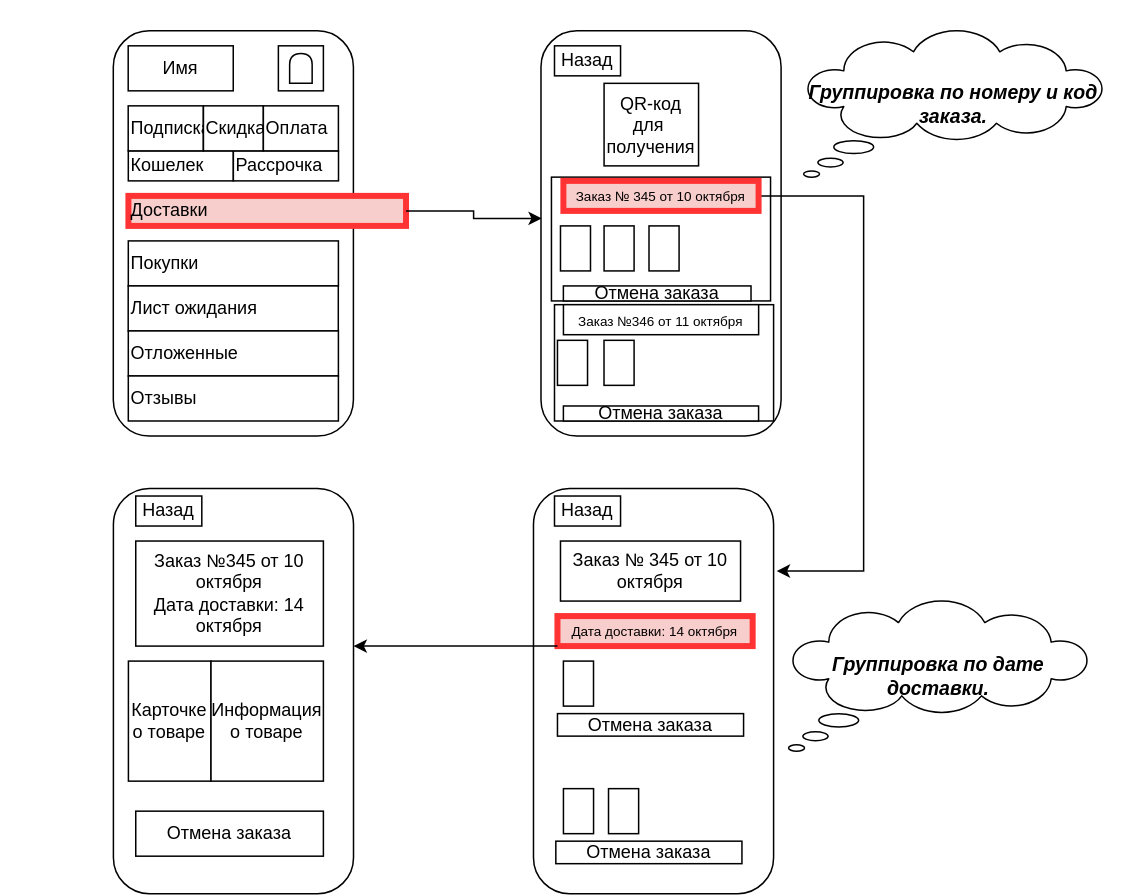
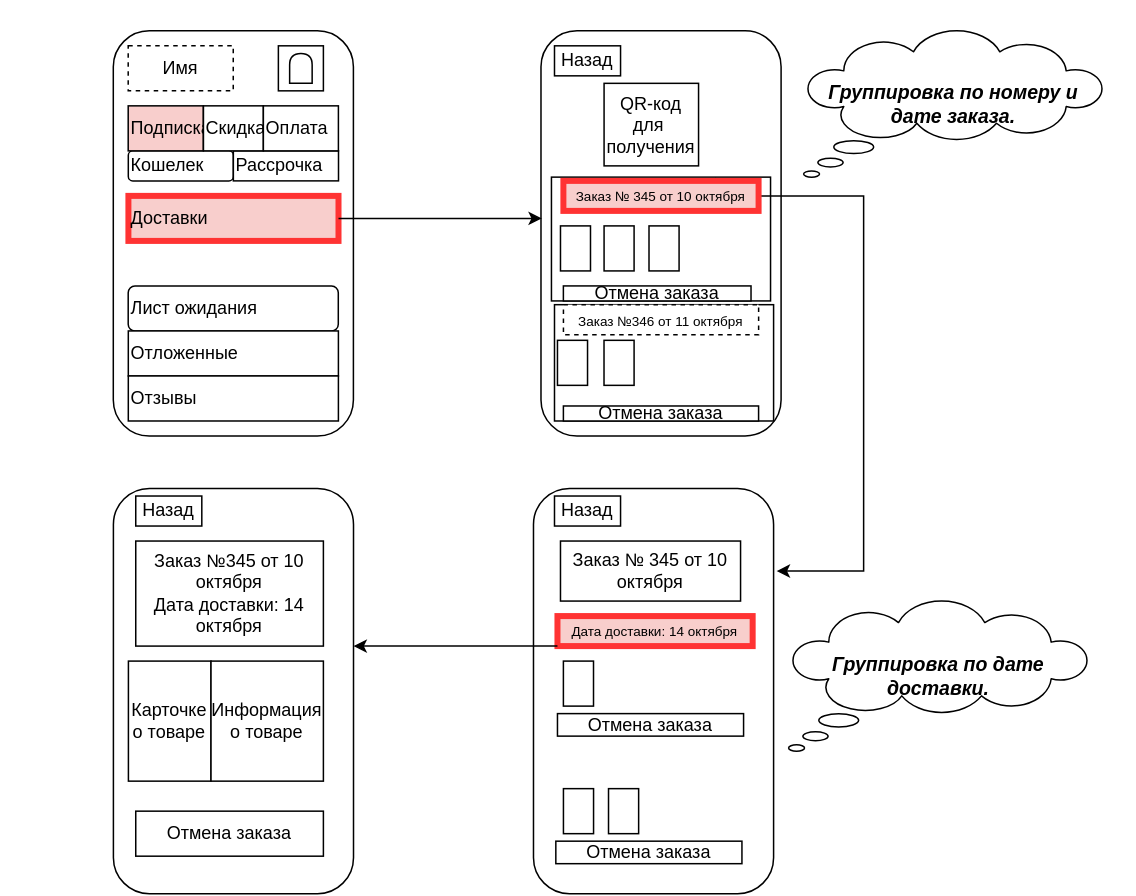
  <mxCell id="0" />
  <mxCell id="1" parent="0" />
  <mxCell id="2" value="" style="rounded=1;whiteSpace=wrap;html=1;rotation=90;" vertex="1" parent="1"><mxGeometry x="20" y="75" width="270" height="160" as="geometry" /></mxCell>
  <mxCell id="3" value="" style="rounded=1;whiteSpace=wrap;html=1;rotation=90;" vertex="1" parent="1"><mxGeometry x="20.07" y="380" width="270" height="160" as="geometry" /></mxCell>
  <mxCell id="4" value="&lt;span style=&quot;color: rgba(0, 0, 0, 0); font-family: monospace; font-size: 0px; text-align: start; text-wrap: nowrap;&quot;&gt;%3CmxGraphModel%3E%3Croot%3E%3CmxCell%20id%3D%220%22%2F%3E%3CmxCell%20id%3D%221%22%20parent%3D%220%22%2F%3E%3CmxCell%20id%3D%222%22%20value%3D%22%26lt%3Bfont%20style%3D%26quot%3Bfont-size%3A%209px%3B%26quot%3B%26gt%3B%D0%94%D0%B0%D1%82%D0%B0%20%D0%B4%D0%BE%D1%81%D1%82%D0%B0%D0%B2%D0%BA%D0%B8%3A%2014%20%D0%BE%D0%BA%D1%82%D1%8F%D0%B1%D1%80%D1%8F%26lt%3B%2Ffont%26gt%3B%22%20style%3D%22rounded%3D0%3BwhiteSpace%3Dwrap%3Bhtml%3D1%3BfillColor%3D%23f8cecc%3BstrokeColor%3D%23FF3333%3BstrokeWidth%3D4%3B%22%20vertex%3D%221%22%20parent%3D%221%22%3E%3CmxGeometry%20x%3D%22419.93%22%20y%3D%22160%22%20width%3D%22130.07%22%20height%3D%2220%22%20as%3D%22geometry%22%2F%3E%3C%2FmxCell%3E%3C%2Froot%3E%3C%2FmxGraphModel%3E&lt;/span&gt;" style="rounded=1;whiteSpace=wrap;html=1;rotation=90;" vertex="1" parent="1"><mxGeometry x="300" y="380" width="270" height="160" as="geometry" /></mxCell>
  <mxCell id="5" value="" style="rounded=1;whiteSpace=wrap;html=1;rotation=90;" vertex="1" parent="1"><mxGeometry x="305" y="75" width="270" height="160" as="geometry" /></mxCell>
- <mxCell id="6" value="Имя" style="rounded=0;whiteSpace=wrap;html=1;" vertex="1" parent="1"><mxGeometry x="84.93" y="30" width="70" height="30" as="geometry" /></mxCell>
- <mxCell id="7" value="Кошелек" style="rounded=0;whiteSpace=wrap;html=1;align=left;" vertex="1" parent="1"><mxGeometry x="85" y="100" width="70" height="20" as="geometry" /></mxCell>
- <mxCell id="8" value="Доставки" style="rounded=0;whiteSpace=wrap;html=1;fillColor=#f8cecc;strokeColor=#FF3333;strokeWidth=4;align=left;" vertex="1" parent="1"><mxGeometry x="85.07" y="130" width="185" height="20" as="geometry" /></mxCell>
- <mxCell id="9" value="Покупки" style="rounded=0;whiteSpace=wrap;html=1;align=left;" vertex="1" parent="1"><mxGeometry x="85" y="160" width="140" height="30" as="geometry" /></mxCell>
- <mxCell id="10" value="Лист ожидания" style="rounded=0;whiteSpace=wrap;html=1;align=left;" vertex="1" parent="1"><mxGeometry x="84.93" y="190" width="140" height="30" as="geometry" /></mxCell>
+ <mxCell id="6" value="Имя" style="rounded=0;whiteSpace=wrap;html=1;dashed=1;" vertex="1" parent="1"><mxGeometry x="84.93" y="30" width="70" height="30" as="geometry" /></mxCell>
+ <mxCell id="7" value="Кошелек" style="whiteSpace=wrap;html=1;align=left;rounded=1;" vertex="1" parent="1"><mxGeometry x="85" y="100" width="70" height="20" as="geometry" /></mxCell>
+ <mxCell id="8" value="Доставки" style="rounded=0;whiteSpace=wrap;html=1;fillColor=#f8cecc;strokeColor=#FF3333;strokeWidth=4;align=left;" vertex="1" parent="1"><mxGeometry x="85.07" y="130" width="140" height="30" as="geometry" /></mxCell>
+ <mxCell id="10" value="Лист ожидания" style="whiteSpace=wrap;html=1;align=left;rounded=1;" vertex="1" parent="1"><mxGeometry x="84.93" y="190" width="140" height="30" as="geometry" /></mxCell>
  <mxCell id="11" value="Отложенные" style="rounded=0;whiteSpace=wrap;html=1;align=left;" vertex="1" parent="1"><mxGeometry x="85" y="220" width="140" height="30" as="geometry" /></mxCell>
  <mxCell id="12" value="Отзывы" style="rounded=0;whiteSpace=wrap;html=1;align=left;" vertex="1" parent="1"><mxGeometry x="85" y="250" width="140" height="30" as="geometry" /></mxCell>
  <mxCell id="13" value="" style="rounded=0;whiteSpace=wrap;html=1;" vertex="1" parent="1"><mxGeometry x="185" y="30" width="30" height="30" as="geometry" /></mxCell>
  <mxCell id="14" value="" style="shape=delay;whiteSpace=wrap;html=1;rotation=-90;" vertex="1" parent="1"><mxGeometry x="190.05" y="37.5" width="19.91" height="15" as="geometry" /></mxCell>
  <mxCell id="15" value="Рассрочка" style="rounded=0;whiteSpace=wrap;html=1;align=left;" vertex="1" parent="1"><mxGeometry x="155" y="100" width="70.07" height="20" as="geometry" /></mxCell>
- <mxCell id="16" value="Подписка" style="rounded=0;whiteSpace=wrap;html=1;align=left;" vertex="1" parent="1"><mxGeometry x="84.93" y="70" width="50.07" height="30" as="geometry" /></mxCell>
+ <mxCell id="16" value="Подписка" style="rounded=0;whiteSpace=wrap;html=1;align=left;fillColor=#f8cecc;" vertex="1" parent="1"><mxGeometry x="84.93" y="70" width="50.07" height="30" as="geometry" /></mxCell>
  <mxCell id="17" value="Скидка" style="rounded=0;whiteSpace=wrap;html=1;align=left;" vertex="1" parent="1"><mxGeometry x="135.07" y="70" width="39.93" height="30" as="geometry" /></mxCell>
  <mxCell id="18" value="Оплата" style="rounded=0;whiteSpace=wrap;html=1;align=left;" vertex="1" parent="1"><mxGeometry x="175" y="70" width="50" height="30" as="geometry" /></mxCell>
  <mxCell id="19" style="edgeStyle=orthogonalEdgeStyle;rounded=0;orthogonalLoop=1;jettySize=auto;html=1;entryX=0.463;entryY=0.996;entryDx=0;entryDy=0;entryPerimeter=0;" edge="1" parent="1" source="8" target="5"><mxGeometry relative="1" as="geometry" /></mxCell>
  <mxCell id="20" value="QR-код для&amp;nbsp;&lt;div&gt;получения&lt;/div&gt;" style="rounded=0;whiteSpace=wrap;html=1;" vertex="1" parent="1"><mxGeometry x="402.04" y="55" width="62.96" height="55" as="geometry" /></mxCell>
  <mxCell id="21" value="" style="rounded=0;whiteSpace=wrap;html=1;" vertex="1" parent="1"><mxGeometry x="366.97" y="117.5" width="146" height="82.5" as="geometry" /></mxCell>
  <mxCell id="22" value="&lt;span style=&quot;color: rgba(0, 0, 0, 0); font-family: monospace; font-size: 0px; text-align: start; text-wrap: nowrap;&quot;&gt;%3CmxGraphModel%3E%3Croot%3E%3CmxCell%20id%3D%220%22%2F%3E%3CmxCell%20id%3D%221%22%20parent%3D%220%22%2F%3E%3CmxCell%20id%3D%222%22%20value%3D%22%26lt%3Bfont%20style%3D%26quot%3Bfont-size%3A%209px%3B%26quot%3B%26gt%3B%D0%94%D0%B0%D1%82%D0%B0%20%D0%B4%D0%BE%D1%81%D1%82%D0%B0%D0%B2%D0%BA%D0%B8%3A%2014%20%D0%BE%D0%BA%D1%82%D1%8F%D0%B1%D1%80%D1%8F%26lt%3B%2Ffont%26gt%3B%22%20style%3D%22rounded%3D0%3BwhiteSpace%3Dwrap%3Bhtml%3D1%3B%22%20vertex%3D%221%22%20parent%3D%221%22%3E%3CmxGeometry%20x%3D%22419.93%22%20y%3D%22160%22%20width%3D%22130.07%22%20height%3D%2220%22%20as%3D%22geometry%22%2F%3E%3C%2FmxCell%3E%3C%2Froot%3E%3C%2FmxGraphModel%3E&lt;/span&gt;" style="rounded=0;whiteSpace=wrap;html=1;" vertex="1" parent="1"><mxGeometry x="369" y="202.5" width="146" height="77.5" as="geometry" /></mxCell>
  <mxCell id="23" style="edgeStyle=orthogonalEdgeStyle;rounded=0;orthogonalLoop=1;jettySize=auto;html=1;exitX=1;exitY=0.5;exitDx=0;exitDy=0;" edge="1" parent="1" source="25"><mxGeometry relative="1" as="geometry"><mxPoint x="517" y="380" as="targetPoint" /><Array as="points"><mxPoint x="575" y="130" /><mxPoint x="575" y="380" /></Array></mxGeometry></mxCell>
  <mxCell id="24" style="edgeStyle=orthogonalEdgeStyle;rounded=0;orthogonalLoop=1;jettySize=auto;html=1;exitX=0.75;exitY=0;exitDx=0;exitDy=0;entryX=0.75;entryY=0;entryDx=0;entryDy=0;" edge="1" parent="1" source="25" target="21"><mxGeometry relative="1" as="geometry" /></mxCell>
  <mxCell id="25" value="&lt;font style=&quot;font-size: 9px;&quot;&gt;Заказ № 345 от 10 октября&lt;/font&gt;" style="rounded=0;whiteSpace=wrap;html=1;fillColor=#f8cecc;strokeColor=#FF3333;strokeWidth=4;" vertex="1" parent="1"><mxGeometry x="374.93" y="120" width="130.07" height="20" as="geometry" /></mxCell>
- <mxCell id="26" value="&lt;font style=&quot;font-size: 9px;&quot;&gt;Заказ №346 от 11 октября&lt;/font&gt;" style="rounded=0;whiteSpace=wrap;html=1;" vertex="1" parent="1"><mxGeometry x="374.96" y="202.5" width="130.07" height="20" as="geometry" /></mxCell>
+ <mxCell id="26" value="&lt;font style=&quot;font-size: 9px;&quot;&gt;Заказ №346 от 11 октября&lt;/font&gt;" style="rounded=0;whiteSpace=wrap;html=1;dashed=1;" vertex="1" parent="1"><mxGeometry x="374.96" y="202.5" width="130.07" height="20" as="geometry" /></mxCell>
  <mxCell id="27" value="" style="rounded=0;whiteSpace=wrap;html=1;" vertex="1" parent="1"><mxGeometry x="372.99" y="150" width="20" height="30" as="geometry" /></mxCell>
  <mxCell id="28" value="" style="rounded=0;whiteSpace=wrap;html=1;" vertex="1" parent="1"><mxGeometry x="402.04" y="150" width="20" height="30" as="geometry" /></mxCell>
  <mxCell id="29" value="" style="rounded=0;whiteSpace=wrap;html=1;" vertex="1" parent="1"><mxGeometry x="431.98" y="150" width="20.04" height="30" as="geometry" /></mxCell>
  <mxCell id="30" value="" style="rounded=0;whiteSpace=wrap;html=1;" vertex="1" parent="1"><mxGeometry x="402" y="226.25" width="20.04" height="30" as="geometry" /></mxCell>
  <mxCell id="31" value="" style="rounded=0;whiteSpace=wrap;html=1;" vertex="1" parent="1"><mxGeometry x="370.98" y="226.25" width="20.04" height="30" as="geometry" /></mxCell>
  <mxCell id="32" value="&lt;font style=&quot;font-size: 9px;&quot;&gt;Дата доставки: 14 октября&lt;/font&gt;" style="rounded=0;whiteSpace=wrap;html=1;strokeWidth=4;fillColor=#f8cecc;strokeColor=#FF3333;" vertex="1" parent="1"><mxGeometry x="370.98" y="410" width="130.07" height="20" as="geometry" /></mxCell>
  <mxCell id="33" value="Заказ № 345 от 10 октября" style="rounded=0;whiteSpace=wrap;html=1;" vertex="1" parent="1"><mxGeometry x="372.99" y="360" width="120" height="40" as="geometry" /></mxCell>
  <mxCell id="34" value="" style="rounded=0;whiteSpace=wrap;html=1;" vertex="1" parent="1"><mxGeometry x="374.93" y="440" width="20.07" height="30" as="geometry" /></mxCell>
  <mxCell id="35" style="edgeStyle=orthogonalEdgeStyle;rounded=0;orthogonalLoop=1;jettySize=auto;html=1;" edge="1" parent="1" source="32"><mxGeometry relative="1" as="geometry"><mxPoint x="235" y="430" as="targetPoint" /><Array as="points"><mxPoint x="235" y="430" /></Array></mxGeometry></mxCell>
  <mxCell id="36" value="Заказ №345 от 10 октября&lt;div&gt;Дата доставки: 14 октября&lt;/div&gt;" style="rounded=0;whiteSpace=wrap;html=1;" vertex="1" parent="1"><mxGeometry x="89.96" y="360" width="125.04" height="70" as="geometry" /></mxCell>
  <mxCell id="37" value="Назад" style="rounded=0;whiteSpace=wrap;html=1;" vertex="1" parent="1"><mxGeometry x="369" y="330" width="44.02" height="20" as="geometry" /></mxCell>
  <mxCell id="38" value="Назад" style="rounded=0;whiteSpace=wrap;html=1;" vertex="1" parent="1"><mxGeometry x="369" y="30" width="44.02" height="20" as="geometry" /></mxCell>
  <mxCell id="39" value="Карточке о товаре" style="rounded=0;whiteSpace=wrap;html=1;" vertex="1" parent="1"><mxGeometry x="85.07" y="440" width="55.04" height="80" as="geometry" /></mxCell>
  <mxCell id="40" value="Отмена заказа" style="rounded=0;whiteSpace=wrap;html=1;" vertex="1" parent="1"><mxGeometry x="89.96" y="540" width="125.04" height="30" as="geometry" /></mxCell>
  <mxCell id="41" value="Информация о товаре" style="rounded=0;whiteSpace=wrap;html=1;" vertex="1" parent="1"><mxGeometry x="140.11" y="440" width="74.89" height="80" as="geometry" /></mxCell>
  <mxCell id="42" value="Отмена заказа" style="rounded=0;whiteSpace=wrap;html=1;" vertex="1" parent="1"><mxGeometry x="370.98" y="475" width="124.02" height="15" as="geometry" /></mxCell>
  <mxCell id="43" value="Отмена заказа" style="rounded=0;whiteSpace=wrap;html=1;" vertex="1" parent="1"><mxGeometry x="374.93" y="270" width="130.07" height="10" as="geometry" /></mxCell>
  <mxCell id="44" value="Отмена заказа" style="rounded=0;whiteSpace=wrap;html=1;" vertex="1" parent="1"><mxGeometry x="374.92" y="190" width="125.04" height="10" as="geometry" /></mxCell>
  <mxCell id="45" value="" style="rounded=0;whiteSpace=wrap;html=1;" vertex="1" parent="1"><mxGeometry x="405" y="525" width="20.07" height="30" as="geometry" /></mxCell>
  <mxCell id="46" value="Отмена заказа" style="rounded=0;whiteSpace=wrap;html=1;" vertex="1" parent="1"><mxGeometry x="369.89" y="560" width="124.02" height="15" as="geometry" /></mxCell>
  <mxCell id="47" value="" style="rounded=0;whiteSpace=wrap;html=1;" vertex="1" parent="1"><mxGeometry x="374.96" y="525" width="20.07" height="30" as="geometry" /></mxCell>
- <mxCell id="48" value="&lt;font style=&quot;font-size: 13px;&quot;&gt;&lt;i&gt;&lt;b&gt;Группировка по номеру и код заказа.&lt;/b&gt;&lt;/i&gt;&lt;/font&gt;" style="whiteSpace=wrap;html=1;shape=mxgraph.basic.cloud_callout" vertex="1" parent="1"><mxGeometry x="535" y="20" width="200" height="97.5" as="geometry" /></mxCell>
+ <mxCell id="48" value="&lt;font style=&quot;font-size: 13px;&quot;&gt;&lt;i&gt;&lt;b&gt;Группировка по номеру и дате заказа.&lt;/b&gt;&lt;/i&gt;&lt;/font&gt;" style="whiteSpace=wrap;html=1;shape=mxgraph.basic.cloud_callout" vertex="1" parent="1"><mxGeometry x="535" y="20" width="200" height="97.5" as="geometry" /></mxCell>
  <mxCell id="49" value="&lt;font style=&quot;font-size: 13px;&quot;&gt;&lt;i&gt;&lt;b&gt;Группировка по дате доставки.&lt;/b&gt;&lt;/i&gt;&lt;/font&gt;" style="whiteSpace=wrap;html=1;shape=mxgraph.basic.cloud_callout;align=center;" vertex="1" parent="1"><mxGeometry x="525" y="400" width="200" height="100" as="geometry" /></mxCell>
  <mxCell id="50" value="Назад" style="rounded=0;whiteSpace=wrap;html=1;" vertex="1" parent="1"><mxGeometry x="89.96" y="330" width="44.02" height="20" as="geometry" /></mxCell>
